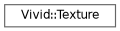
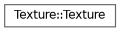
  digraph {
    rankdir=TB
-   n1 [color=grey40 fillcolor=white fontname=Helvetica fontsize=10 height=0.2 label="Vivid::Texture" shape=box style=filled width=0.4]
+   n1 [color=grey40 fillcolor=white fontname=Helvetica fontsize=10 height=0.2 label="Texture::Texture" shape=box style=filled width=0.4]
  }
